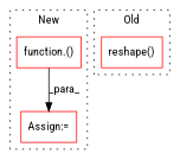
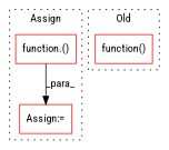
  digraph {
    fontname="Roboto Condensed"
    node [a=75 shape=box color=red fontname="Roboto Condensed"]
    n1 [l="68,1" label="function.()" s="37019,37098"]
    n2 [a=68 l=3 label="Assign:=" s=37106]
-   n3 [l="39,1" label="reshape()" s="36516,36559"]
+   n3 [l="39,1" label="function()" s="36516,36559"]
    subgraph cluster_1 {
-     label=New
+     label=Assign
      style=dotted
      n1
      n2
    }
    subgraph cluster_2 {
      label=Old
      style=dotted
      n3
    }
    n1 -> n2 [label=_para_ color=black fontname="Roboto Condensed"]
  }
